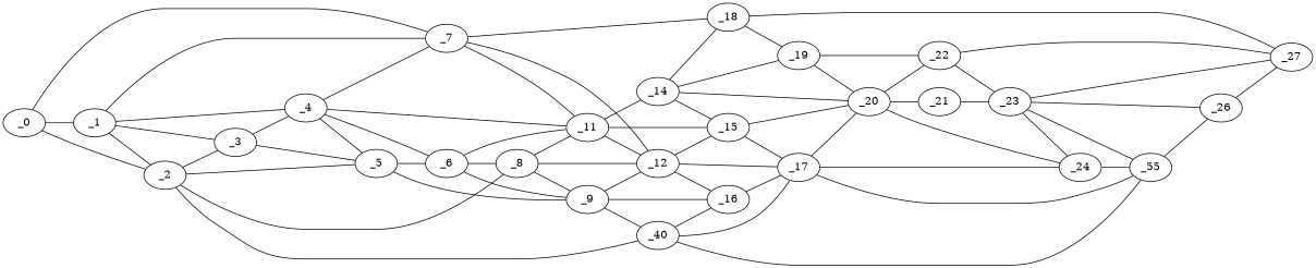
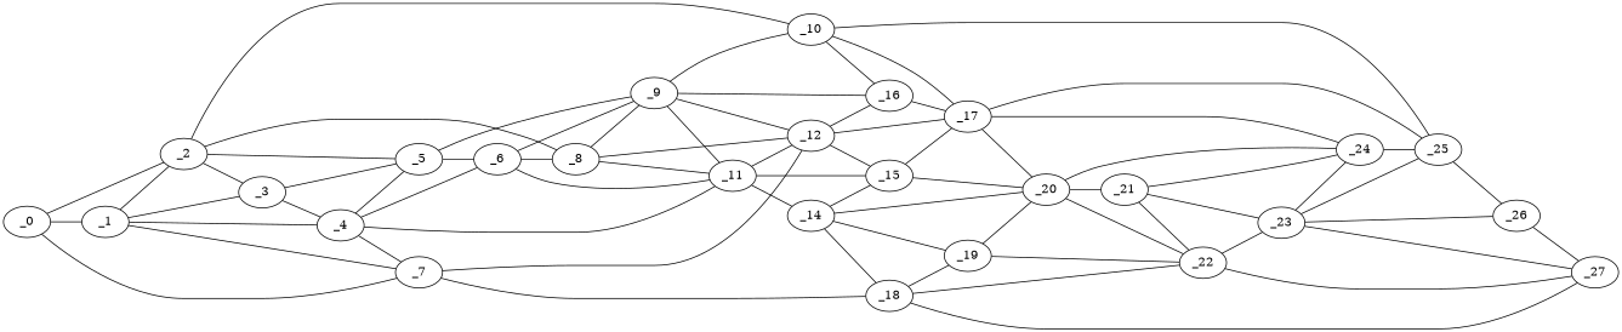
  graph {
    rankdir=LR
    node [x=61 y=56]
    edge [valence=2]
    _0 [x=8 y=40]
    _1 [x=27]
    _2 [x=39 y=33]
    _7 [x=56 y=84]
    _3 [x=41 y=53]
    _4 [x=45]
    _5 [x=47 y=48]
-   _10 [y=31 label=_40]
+   _10 [y=31]
    _8 [x=57 y=49]
    _11 [y=67]
    _18 [x=88 y=98]
    _12 [x=65 y=55]
    _6 [x=51 y=50]
    _9 [x=60 y=41]
    _16 [x=72 y=41]
    _17 [x=85 y=47]
-   _25 [x=122 y=68 label=_55]
+   _25 [x=122 y=68]
    _14 [x=70 y=84]
    _15 [x=71 y=69]
    _19 [x=90 y=88]
    _20 [x=91 y=76]
    _22 [x=97 y=86]
    _27 [x=124 y=87]
    _24 [x=107 y=60]
    _26 [x=124 y=79]
    _21 [x=95 y=76]
    _23 [x=106 y=74]
    _0 -- _1
    _0 -- _2 [valence=1]
    _0 -- _7 [valence=1]
    _1 -- _2
    _1 -- _7
    _1 -- _3 [valence=1]
    _1 -- _4
    _2 -- _3
    _2 -- _5
    _2 -- _10 [valence=1]
    _2 -- _8 [valence=1]
-   _7 -- _11 [valence=1]
+   _9 -- _11 [valence=1]
    _7 -- _18 [valence=1]
    _7 -- _12 [valence=1]
    _3 -- _4 [valence=1]
    _3 -- _5
    _4 -- _7 [valence=1]
    _4 -- _5
    _4 -- _11
    _4 -- _6
    _5 -- _6
    _5 -- _9 [valence=1]
    _10 -- _16
    _10 -- _17
    _10 -- _25 [valence=1]
    _8 -- _11
    _8 -- _12 [valence=1]
    _8 -- _9 [valence=1]
    _11 -- _12 [valence=1]
    _11 -- _14
    _11 -- _15
    _18 -- _19
+   _18 -- _22
    _18 -- _27 [valence=1]
    _12 -- _16
    _12 -- _17
    _12 -- _15
    _6 -- _8
    _6 -- _11 [valence=1]
    _6 -- _9
    _9 -- _10
    _9 -- _12
    _9 -- _16 [valence=1]
    _16 -- _17
    _17 -- _25 [valence=1]
    _17 -- _20
    _17 -- _24 [valence=1]
    _25 -- _26 [valence=1]
    _14 -- _18
    _14 -- _15 [valence=1]
    _14 -- _19
    _14 -- _20
    _15 -- _17 [valence=1]
    _15 -- _20 [valence=1]
    _19 -- _20
    _19 -- _22
    _20 -- _22
    _20 -- _24
    _20 -- _21
    _22 -- _27 [valence=1]
    _22 -- _23
    _24 -- _25 [valence=1]
    _26 -- _27 [valence=1]
+   _21 -- _22 [valence=1]
+   _21 -- _24 [valence=1]
    _21 -- _23
    _23 -- _25
    _23 -- _27
    _23 -- _24
    _23 -- _26
  }
